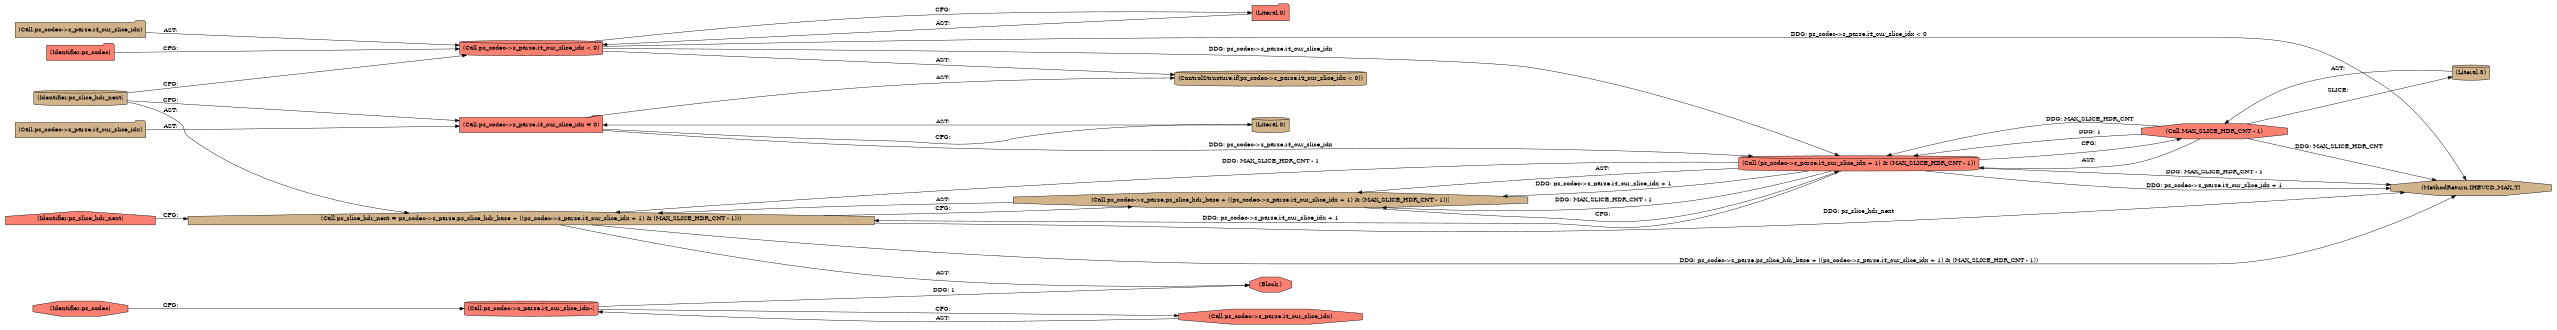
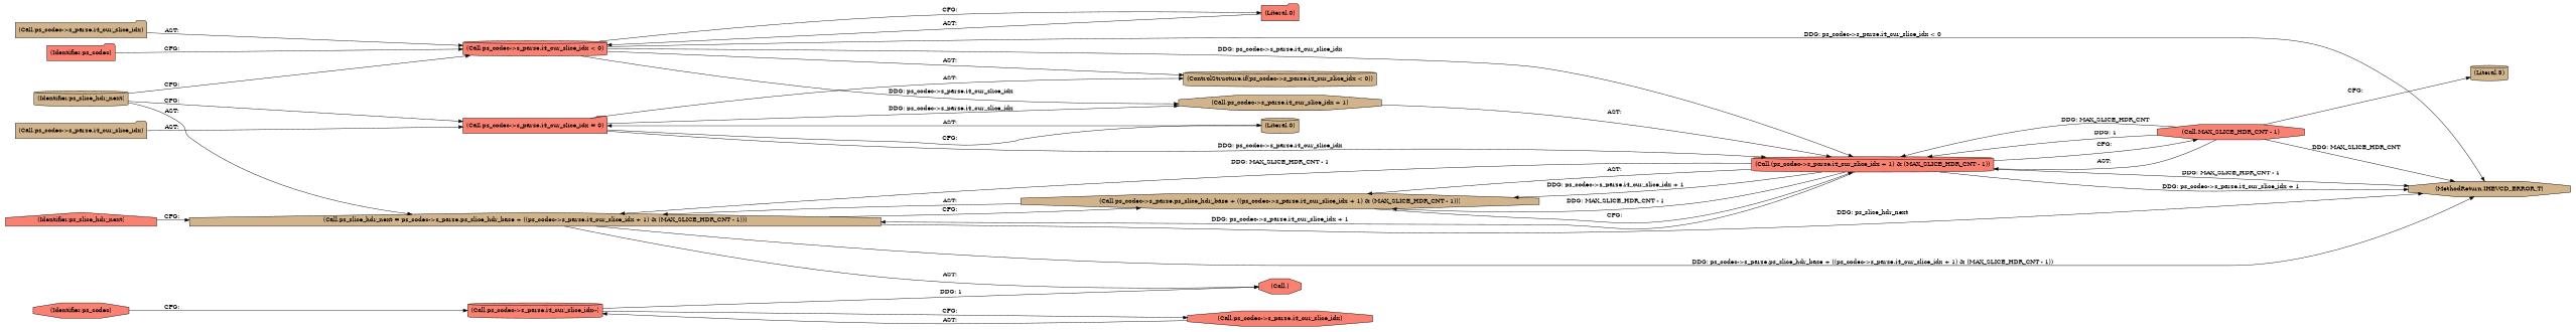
  digraph {
    rankdir=LR
    node [fillcolor=salmon shape=octagon style=filled]
    n1 [fillcolor=tan label="(Call,ps_slice_hdr_next = ps_codec->s_parse.ps_slice_hdr_base + ((ps_codec->s_parse.i4_cur_slice_idx + 1) & (MAX_SLICE_HDR_CNT - 1)))" shape=house]
-   n2 [fillcolor=tan label="(MethodReturn,IHEVCD_MAX_T)"]
+   n2 [fillcolor=tan label="(MethodReturn,IHEVCD_ERROR_T)"]
    n3 [fillcolor=tan label="(Call,ps_codec->s_parse.ps_slice_hdr_base + ((ps_codec->s_parse.i4_cur_slice_idx + 1) & (MAX_SLICE_HDR_CNT - 1)))"]
-   n4 [label="(Block,)"]
+   n4 [label="(Call,)"]
    n5 [label="(Call,(ps_codec->s_parse.i4_cur_slice_idx + 1) & (MAX_SLICE_HDR_CNT - 1))" shape=cylinder]
    n6 [label="(Call,MAX_SLICE_HDR_CNT - 1)"]
    n7 [fillcolor=tan label="(Literal,5)" shape=cylinder]
    n8 [label="(Call,ps_codec->s_parse.i4_cur_slice_idx < 0)" shape=cylinder]
    n9 [fillcolor=tan label="(ControlStructure,if(ps_codec->s_parse.i4_cur_slice_idx < 0))" shape=cylinder]
+   n10 [fillcolor=tan label="(Call,ps_codec->s_parse.i4_cur_slice_idx + 1)"]
    n11 [label="(Literal,0)" shape=folder]
    n12 [label="(Call,ps_codec->s_parse.i4_cur_slice_idx--)" shape=cylinder]
    n13 [label="(Call,ps_codec->s_parse.i4_cur_slice_idx)"]
    n14 [label="(Call,ps_codec->s_parse.i4_cur_slice_idx = 0)" shape=folder]
    n15 [fillcolor=tan label="(Literal,0)" shape=cylinder]
    n16 [label="(Identifier,ps_codec)"]
    n17 [fillcolor=tan label="(Call,ps_codec->s_parse.i4_cur_slice_idx)" shape=folder]
    n18 [label="(Identifier,ps_codec)" shape=folder]
    n19 [fillcolor=tan label="(Identifier,ps_slice_hdr_next)" shape=cylinder]
    n20 [label="(Identifier,ps_slice_hdr_next)" shape=house]
    n21 [fillcolor=tan label="(Call,ps_codec->s_parse.i4_cur_slice_idx)" shape=folder]
    n1 -> n2 [label="DDG: ps_slice_hdr_next"]
    n1 -> n2 [label="DDG: ps_codec->s_parse.ps_slice_hdr_base + ((ps_codec->s_parse.i4_cur_slice_idx + 1) & (MAX_SLICE_HDR_CNT - 1))"]
    n1 -> n3 [label="CFG: "]
    n1 -> n4 [label="AST: "]
    n3 -> n1 [label="AST: "]
    n3 -> n5 [label="CFG: "]
    n5 -> n1 [label="DDG: ps_codec->s_parse.i4_cur_slice_idx + 1"]
    n5 -> n1 [label="DDG: MAX_SLICE_HDR_CNT - 1"]
    n5 -> n2 [label="DDG: MAX_SLICE_HDR_CNT - 1"]
    n5 -> n2 [label="DDG: ps_codec->s_parse.i4_cur_slice_idx + 1"]
    n5 -> n3 [label="AST: "]
    n5 -> n3 [label="DDG: ps_codec->s_parse.i4_cur_slice_idx + 1"]
    n5 -> n3 [label="DDG: MAX_SLICE_HDR_CNT - 1"]
    n5 -> n6 [label="CFG: "]
    n6 -> n2 [label="DDG: MAX_SLICE_HDR_CNT"]
    n6 -> n5 [label="AST: "]
    n6 -> n5 [label="DDG: MAX_SLICE_HDR_CNT"]
    n6 -> n5 [label="DDG: 1"]
-   n6 -> n7 [label="SLICE: "]
-   n7 -> n6 [label="AST: "]
+   n6 -> n7 [label="CFG: "]
    n8 -> n2 [label="DDG: ps_codec->s_parse.i4_cur_slice_idx < 0"]
    n8 -> n5 [label="DDG: ps_codec->s_parse.i4_cur_slice_idx"]
    n8 -> n9 [label="AST: "]
+   n8 -> n10 [label="DDG: ps_codec->s_parse.i4_cur_slice_idx"]
    n8 -> n11 [label="CFG: "]
+   n10 -> n5 [label="AST: "]
    n11 -> n8 [label="AST: "]
    n12 -> n4 [label="DDG: 1"]
    n12 -> n13 [label="CFG: "]
    n13 -> n12 [label="AST: "]
    n14 -> n5 [label="DDG: ps_codec->s_parse.i4_cur_slice_idx"]
    n14 -> n9 [label="AST: "]
+   n14 -> n10 [label="DDG: ps_codec->s_parse.i4_cur_slice_idx"]
    n14 -> n15 [label="CFG: "]
    n15 -> n14 [label="AST: "]
    n16 -> n12 [label="CFG: "]
    n17 -> n14 [label="AST: "]
    n18 -> n8 [label="CFG: "]
    n19 -> n1 [label="AST: "]
    n19 -> n8 [label="CFG: "]
    n19 -> n14 [label="CFG: "]
    n20 -> n1 [label="CFG: "]
    n21 -> n8 [label="AST: "]
  }
